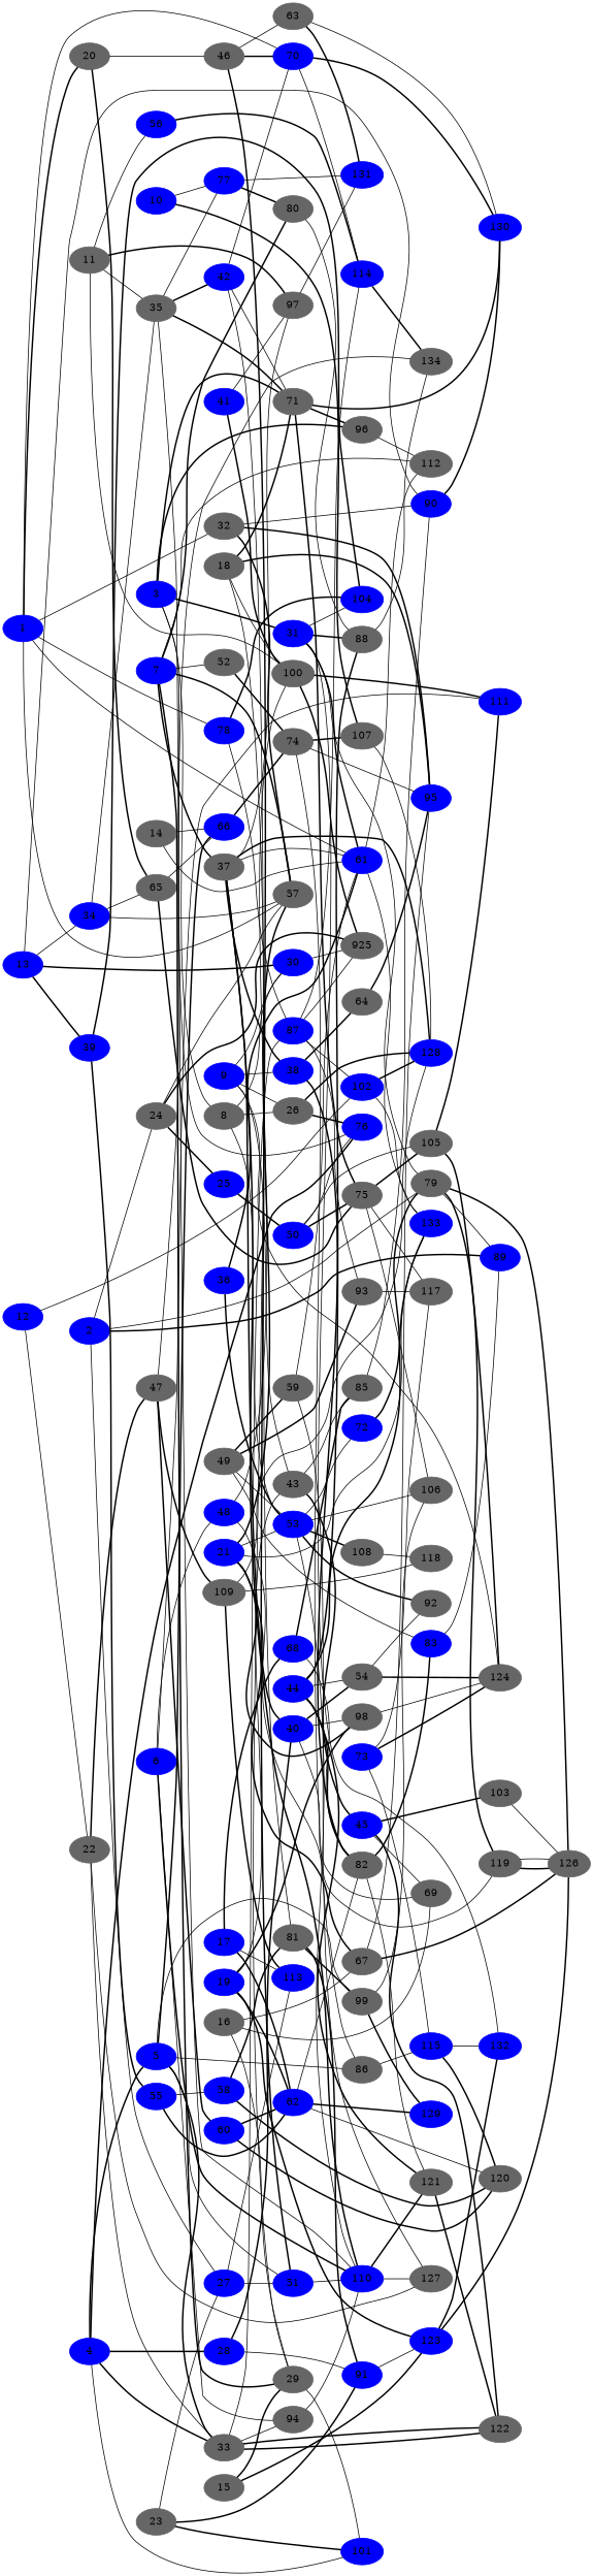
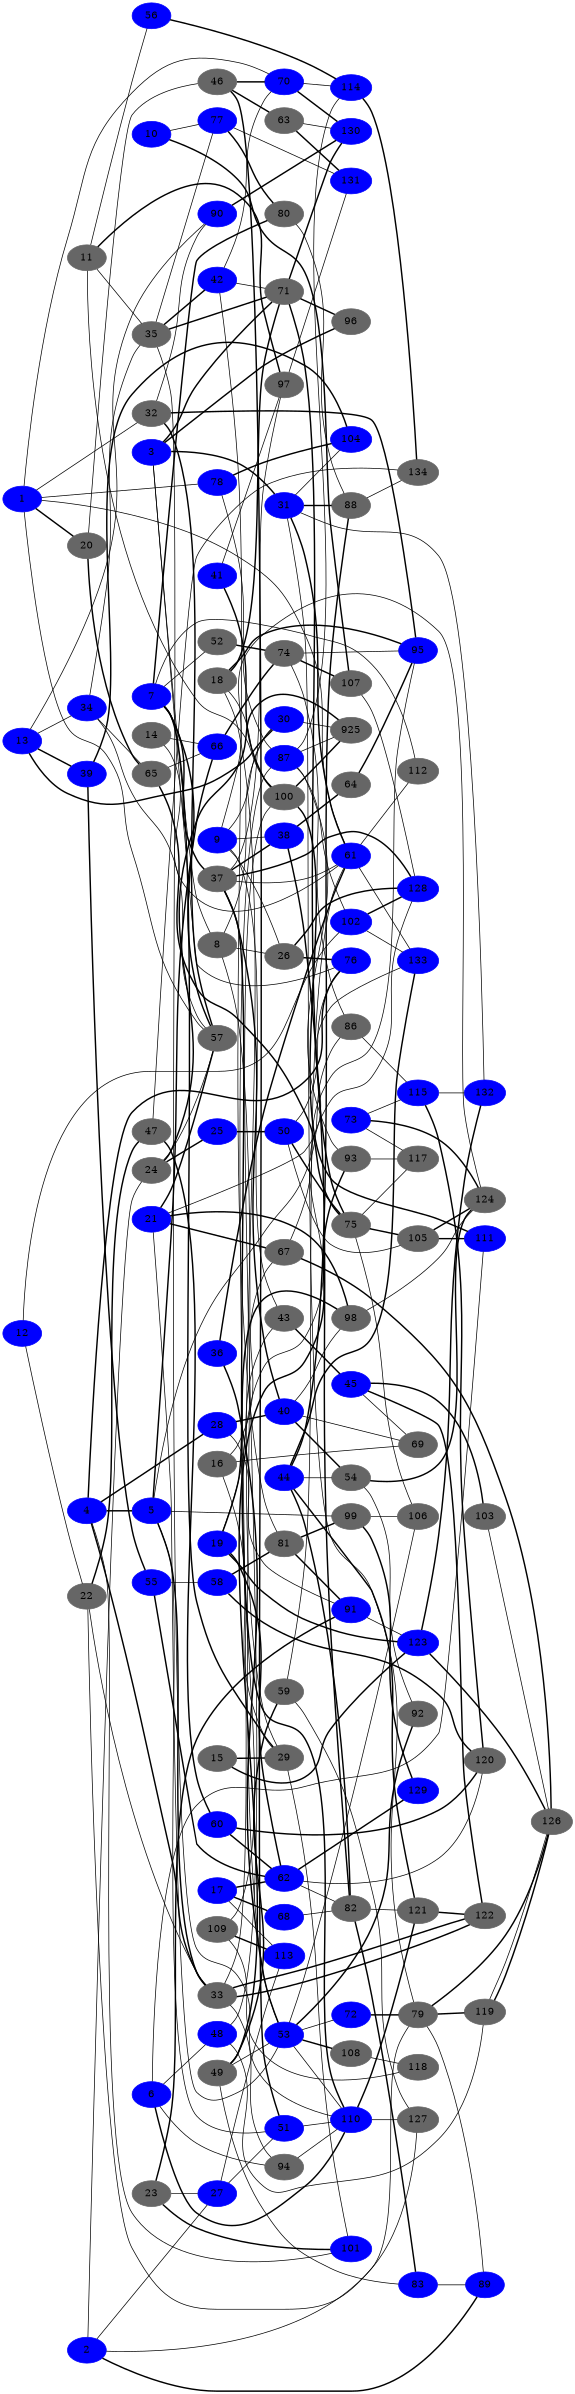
  graph {
    rankdir=LR
    node [color=blue style=filled]
    edge [style=solid]
    20 [color=gray40]
    1
    32 [color=gray40]
    57 [color=gray40]
    61
    70
    78
    46 [color=gray40]
    65 [color=gray40]
    90
    95
    112 [color=gray40]
    133
    114
    130
    104
    87
    24 [color=gray40]
    2
    27
    79 [color=gray40]
    89
    25
    n24 [color=gray40 label=925]
    51
    113
    119 [color=gray40]
    126 [color=gray40]
    8 [color=gray40]
    3
    31
    71 [color=gray40]
    76
    96 [color=gray40]
    26 [color=gray40]
    30
    53
    88 [color=gray40]
    132
    75 [color=gray40]
    4
    5
    28
    33 [color=gray40]
    101
    66
    86 [color=gray40]
    99 [color=gray40]
    91
    40
    94 [color=gray40]
    122 [color=gray40]
    110
    74 [color=gray40]
    115
    106 [color=gray40]
    129
    6
    48
    111
    100 [color=gray40]
    127 [color=gray40]
    121 [color=gray40]
    7
    29 [color=gray40]
    37 [color=gray40]
    52 [color=gray40]
    80 [color=gray40]
    38
    97 [color=gray40]
    128
    72
    92 [color=gray40]
    108 [color=gray40]
    9
    43 [color=gray40]
    124 [color=gray40]
    64 [color=gray40]
    82 [color=gray40]
    45
-   85 [color=gray40]
    10
    77
    107 [color=gray40]
    131
    11 [color=gray40]
    35 [color=gray40]
    56
    42
    22 [color=gray40]
    12
    102
    47 [color=gray40]
    13
    34
    39
    55
    14 [color=gray40]
    15 [color=gray40]
    123
    16 [color=gray40]
    69 [color=gray40]
    67 [color=gray40]
    17
    62
    68
    120 [color=gray40]
    18 [color=gray40]
    19
    98 [color=gray40]
    63 [color=gray40]
    21
    60
    109 [color=gray40]
    134 [color=gray40]
    23 [color=gray40]
    50
    105 [color=gray40]
    54 [color=gray40]
    93 [color=gray40]
    81 [color=gray40]
    36
    83
    58
    41
    103 [color=gray40]
    44
    118 [color=gray40]
    49 [color=gray40]
    59 [color=gray40]
    117 [color=gray40]
    73
    20 -- 46
    20 -- 65 [style=bold]
    1 -- 20 [style=bold]
    1 -- 32
    1 -- 57
    1 -- 61
    1 -- 70
    1 -- 78
    32 -- 57 [style=bold]
    32 -- 90
    32 -- 95 [style=bold]
    61 -- 112
    61 -- 133
    70 -- 114
    70 -- 130 [style=bold]
    78 -- 104 [style=bold]
    78 -- 87
    46 -- 70 [style=bold]
    46 -- 51 [style=bold]
-   46 -- 63
+   46 -- 63 [style=bold]
    65 -- 75 [style=bold]
    65 -- 66
    90 -- 130 [style=bold]
    114 -- 134 [style=bold]
    87 -- 114
    87 -- n24
    87 -- 102
    87 -- 93
    24 -- 57
    24 -- 25 [style=bold]
    24 -- n24 [style=bold]
    2 -- 24
    2 -- 27
    2 -- 79
    2 -- 89 [style=bold]
    27 -- 51
    27 -- 113
    79 -- 89
    79 -- 119 [style=bold]
    79 -- 126 [style=bold]
    25 -- 50 [style=bold]
    51 -- 110
    119 -- 126 [style=bold]
    119 -- 126
    8 -- 26
    8 -- 30
    8 -- 53
    3 -- 8
    3 -- 31 [style=bold]
    3 -- 71 [style=bold]
    3 -- 76
    3 -- 96 [style=bold]
    31 -- 61 [style=bold]
    31 -- 104
    31 -- 79
    31 -- 88 [style=bold]
    31 -- 132
    71 -- 130 [style=bold]
    71 -- 96 [style=bold]
    71 -- 75 [style=bold]
-   96 -- 112
    26 -- 76 [style=bold]
    26 -- 128 [style=bold]
    30 -- n24
    53 -- 110
    53 -- 106
    53 -- 72
    53 -- 92 [style=bold]
    53 -- 108 [style=bold]
    88 -- 134
    75 -- 106
    75 -- 105 [style=bold]
    75 -- 117
    4 -- 76 [style=bold]
    4 -- 5 [style=bold]
    4 -- 28 [style=bold]
    4 -- 33 [style=bold]
    4 -- 101
    5 -- 51
    5 -- 33 [style=bold]
    5 -- 66 [style=bold]
    5 -- 86
    5 -- 99
    28 -- 91
    28 -- 40 [style=bold]
    33 -- 87
    33 -- 94
    33 -- 122 [style=bold]
    33 -- 122 [style=bold]
    66 -- 74 [style=bold]
    86 -- 115
    99 -- 106
    99 -- 129 [style=bold]
    91 -- 123
    40 -- 69
    40 -- 98
    40 -- 54 [style=bold]
    94 -- 110
    110 -- 127
    110 -- 121 [style=bold]
    74 -- 95
    74 -- 86
    74 -- 107 [style=bold]
    115 -- 132
    115 -- 120 [style=bold]
    6 -- 94
    6 -- 110 [style=bold]
    6 -- 48
    6 -- 111
    48 -- 119
    48 -- 100
    100 -- n24 [style=bold]
    100 -- 111 [style=bold]
    121 -- 122 [style=bold]
    7 -- 57 [style=bold]
    7 -- 112
    7 -- 29 [style=bold]
    7 -- 37 [style=bold]
    7 -- 52
    7 -- 80 [style=bold]
    29 -- 101
    37 -- 61
    37 -- 40 [style=bold]
    37 -- 110 [style=bold]
    37 -- 38 [style=bold]
    37 -- 97
    37 -- 128 [style=bold]
    52 -- 74 [style=bold]
    80 -- 88
    38 -- 64 [style=bold]
    38 -- 82 [style=bold]
    97 -- 131
    72 -- 79 [style=bold]
    108 -- 118
    9 -- 26
    9 -- 30
    9 -- 38
    9 -- 43
    9 -- 124
    43 -- 45 [style=bold]
-   43 -- 85
    64 -- 95 [style=bold]
    82 -- 121
    82 -- 83 [style=bold]
    45 -- 122 [style=bold]
    45 -- 69
    45 -- 103 [style=bold]
-   85 -- 90
    10 -- 77
    10 -- 107 [style=bold]
    77 -- 80 [style=bold]
    77 -- 131
    107 -- 128
    11 -- 100
    11 -- 97 [style=bold]
    11 -- 35
    11 -- 56
    35 -- 71 [style=bold]
    35 -- 110
    35 -- 77
    35 -- 42 [style=bold]
    56 -- 114 [style=bold]
    42 -- 70
    42 -- 71
    42 -- 81
    22 -- 33
    22 -- 127
    22 -- 47 [style=bold]
    12 -- 22
    12 -- 102
    102 -- 133
    102 -- 128 [style=bold]
    47 -- 60 [style=bold]
-   47 -- 109 [style=bold]
    47 -- 134
    13 -- 90
    13 -- 30 [style=bold]
    13 -- 34
    13 -- 39 [style=bold]
    34 -- 57
    34 -- 65
    34 -- 35
    39 -- 104 [style=bold]
    39 -- 55 [style=bold]
    55 -- 62 [style=bold]
    55 -- 58
    14 -- 61
    14 -- 66
    15 -- 29 [style=bold]
    15 -- 123 [style=bold]
    123 -- 126 [style=bold]
    123 -- 132 [style=bold]
    16 -- 29
    16 -- 69
    16 -- 67
    67 -- 95
    67 -- 126 [style=bold]
    17 -- 113
    17 -- 62 [style=bold]
    17 -- 68 [style=bold]
    62 -- 129 [style=bold]
    62 -- 82
    62 -- 120
    68 -- 82
-   68 -- 85 [style=bold]
    18 -- 95 [style=bold]
    18 -- 71 [style=bold]
    18 -- 100
    18 -- 29
    19 -- 43
    19 -- 123 [style=bold]
    19 -- 62 [style=bold]
    19 -- 98 [style=bold]
    98 -- 124
    63 -- 130
    63 -- 131 [style=bold]
    21 -- 57 [style=bold]
    21 -- 133
    21 -- 53
    21 -- 67 [style=bold]
    21 -- 98 [style=bold]
    60 -- 62 [style=bold]
    60 -- 120 [style=bold]
    109 -- 113 [style=bold]
    109 -- 128
    109 -- 118
    23 -- 27
    23 -- 101 [style=bold]
    23 -- 91 [style=bold]
    50 -- 76
    50 -- 75 [style=bold]
    50 -- 105
    105 -- 111 [style=bold]
    105 -- 124 [style=bold]
    54 -- 92
    54 -- 124 [style=bold]
    93 -- 117
    81 -- 99 [style=bold]
    81 -- 91 [style=bold]
    36 -- 61 [style=bold]
    36 -- 53 [style=bold]
    83 -- 89
    58 -- 120 [style=bold]
    58 -- 81 [style=bold]
    41 -- 100 [style=bold]
    41 -- 97
    103 -- 126
    44 -- 133 [style=bold]
    44 -- 88 [style=bold]
    44 -- 121 [style=bold]
    44 -- 82 [style=bold]
    44 -- 54
    49 -- 53
    49 -- 93 [style=bold]
    49 -- 83
    49 -- 59 [style=bold]
    59 -- 61
    59 -- 127
    73 -- 115
    73 -- 124 [style=bold]
    73 -- 117
  }
